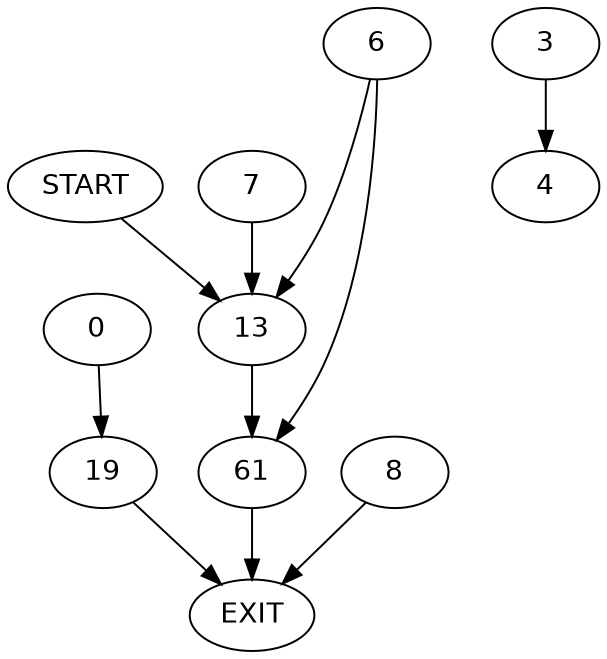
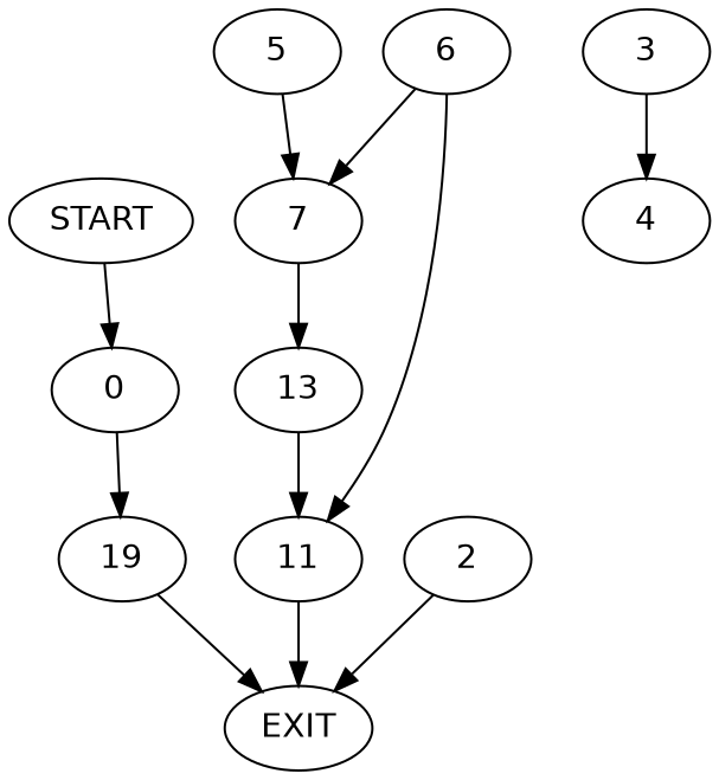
  digraph {
    fontname="DejaVu Sans"
    node [fontname="DejaVu Sans"]
    edge [fontname="DejaVu Sans"]
    n1 [label=START]
    n2 [label=0]
    n3 [label=19]
    n4 [label=EXIT]
-   2 [label=8]
+   2
    3
    4
+   5
    7
    6
-   11 [label=61]
+   11
    13
-   n1 -> 13
+   n1 -> n2
    n2 -> n3
    n3 -> n4
    2 -> n4
    3 -> 4
+   5 -> 7
    7 -> 13
-   6 -> 13
+   6 -> 7
    6 -> 11
    11 -> n4
    13 -> 11
  }
